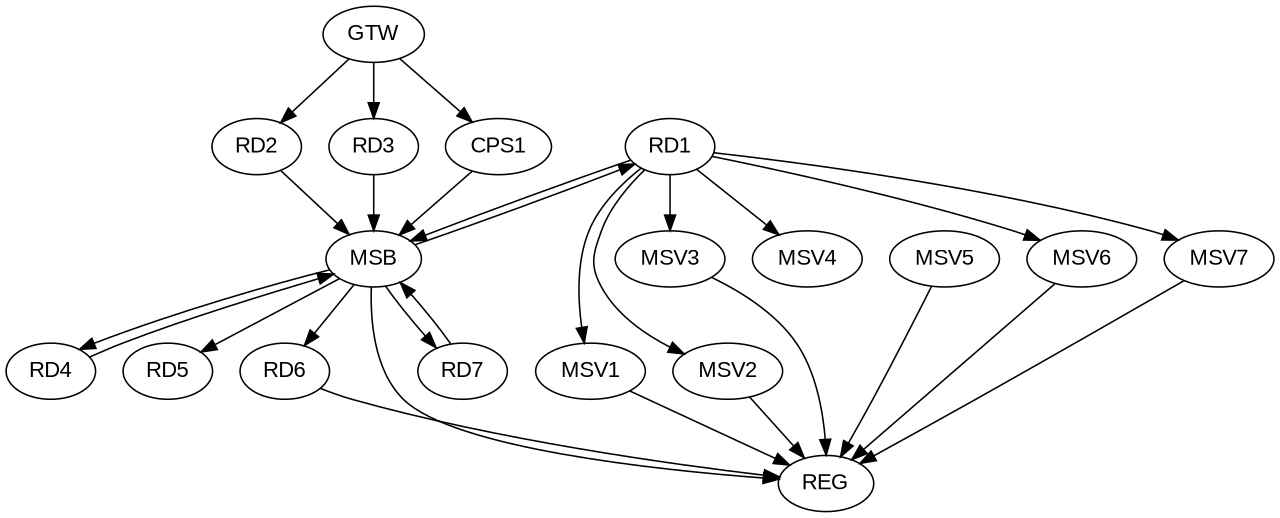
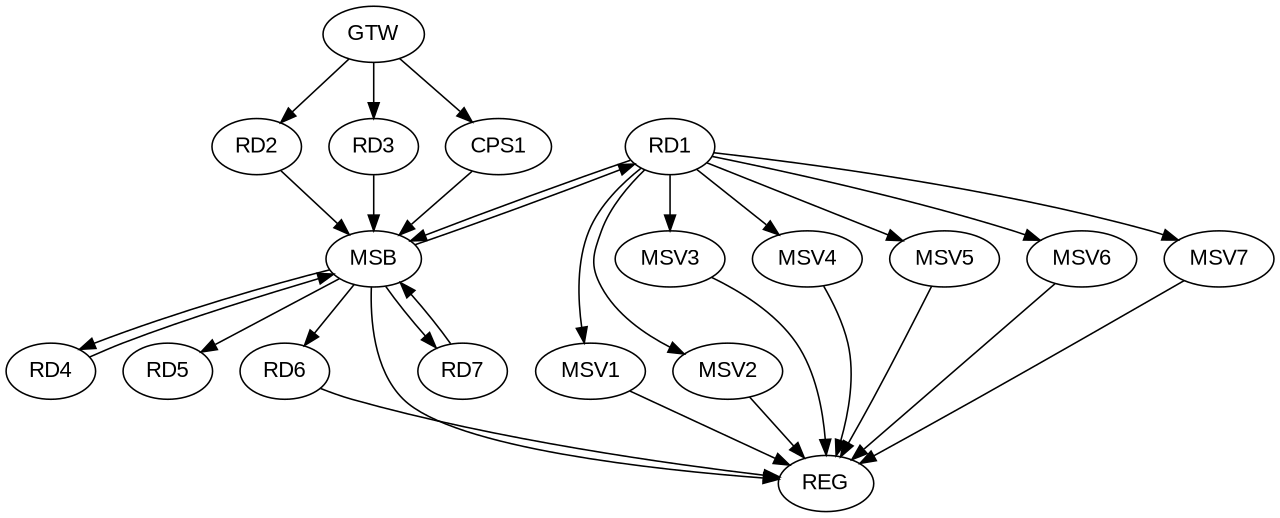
  strict digraph {
    fontname="Liberation Sans"
    node [fontname="Liberation Sans"]
    edge [fontname="Liberation Sans"]
    n1 [label=RD1]
    n2 [label=MSB]
    n3 [label=MSV1]
    n4 [label=MSV2]
    n5 [label=MSV3]
    n6 [label=MSV4]
    n7 [label=MSV5]
    n8 [label=MSV6]
    n9 [label=MSV7]
    n10 [label=RD4]
    n11 [label=RD5]
    n12 [label=RD6]
    n13 [label=REG]
    n14 [label=RD7]
    n15 [label=RD2]
    n16 [label=RD3]
    n17 [label=CPS1]
    n18 [label=GTW]
    n1 -> n2
    n1 -> n3
    n1 -> n4
    n1 -> n5
    n1 -> n6
+   n1 -> n7
    n1 -> n8
    n1 -> n9
    n2 -> n1
    n2 -> n10
    n2 -> n11
    n2 -> n12
    n2 -> n13
    n2 -> n14
    n3 -> n13
    n4 -> n13
    n5 -> n13
+   n6 -> n13
    n7 -> n13
    n8 -> n13
    n9 -> n13
    n10 -> n2
    n12 -> n13
    n14 -> n2
    n15 -> n2
    n16 -> n2
    n17 -> n2
    n18 -> n15
    n18 -> n16
    n18 -> n17
  }
